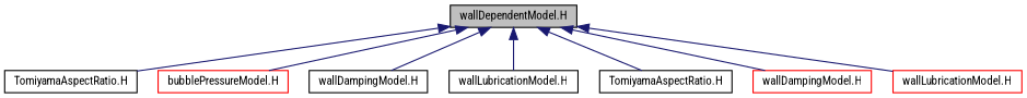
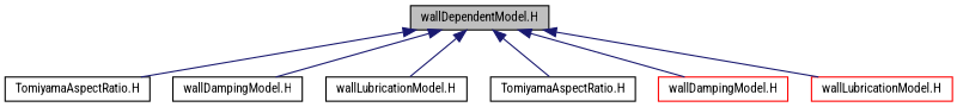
  digraph {
    fontname="Roboto Condensed"
    node [color=black fontname="Roboto Condensed" fontsize=10 shape=record]
    edge [color=midnightblue dir=back fontname="Roboto Condensed" fontsize=10 labelfontname=Helvetica labelfontsize=10 style=solid]
    n1 [fillcolor=grey75 fontcolor=black height=0.2 label="wallDependentModel.H" style=filled width=0.4]
    n2 [height=0.2 label="TomiyamaAspectRatio.H" width=0.4]
-   n3 [color=red height=0.2 label="bubblePressureModel.H" width=0.4]
    n4 [height=0.2 label="wallDampingModel.H" width=0.4]
    n5 [height=0.2 label="wallLubricationModel.H" width=0.4]
    n6 [height=0.2 label="TomiyamaAspectRatio.H" width=0.4]
    n7 [color=red height=0.2 label="wallDampingModel.H" width=0.4]
    n8 [color=red height=0.2 label="wallLubricationModel.H" width=0.4]
    n1 -> n2
-   n1 -> n3
    n1 -> n4
    n1 -> n5
    n1 -> n6
    n1 -> n7
    n1 -> n8
  }
